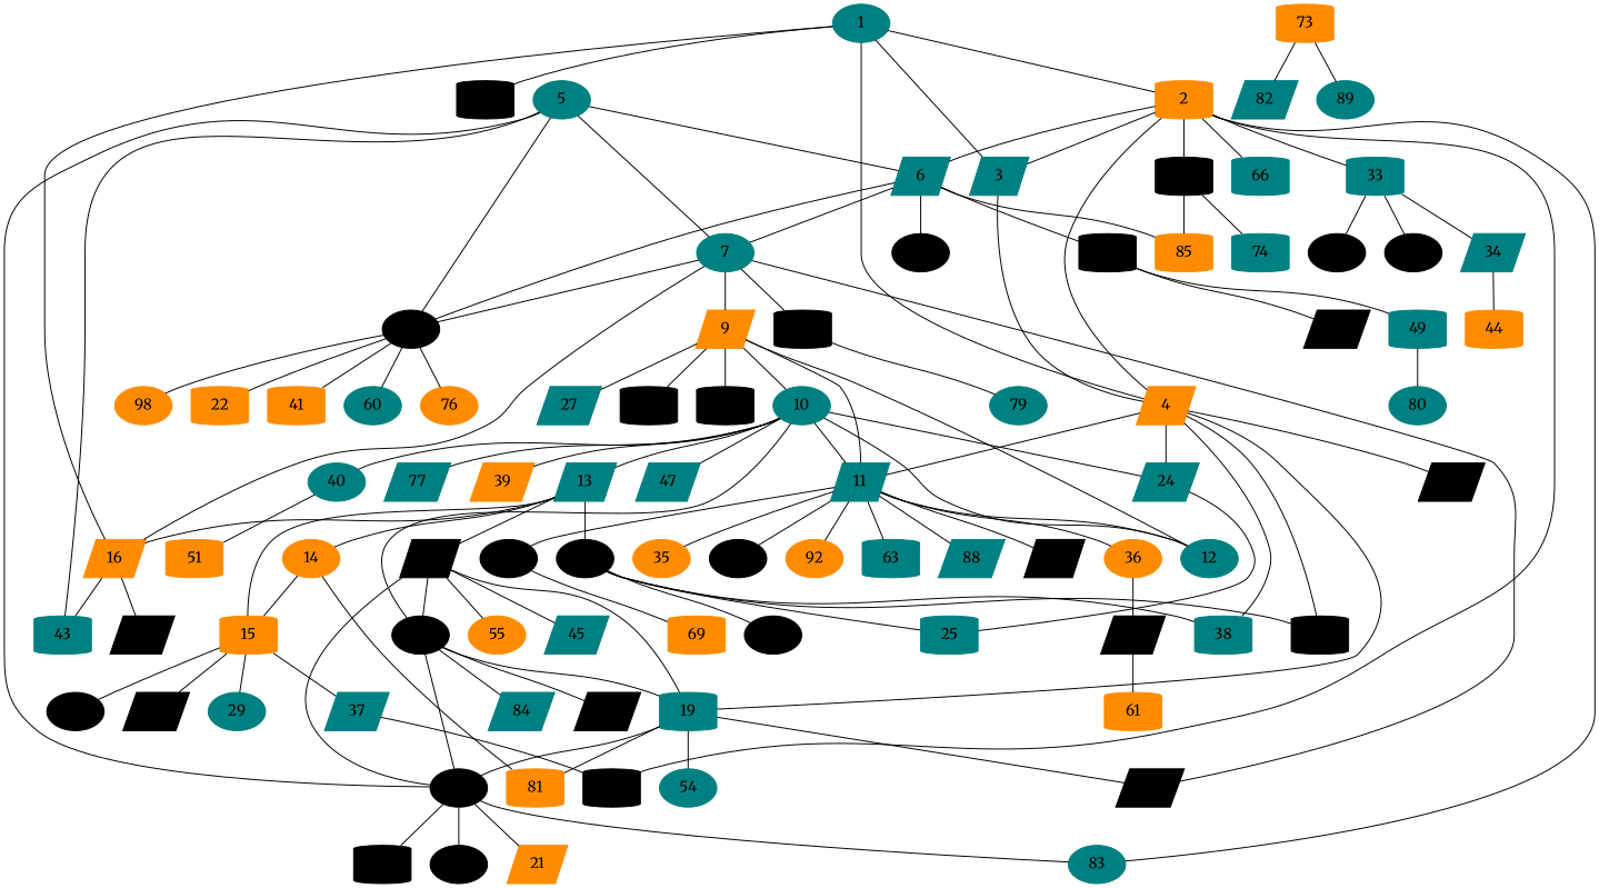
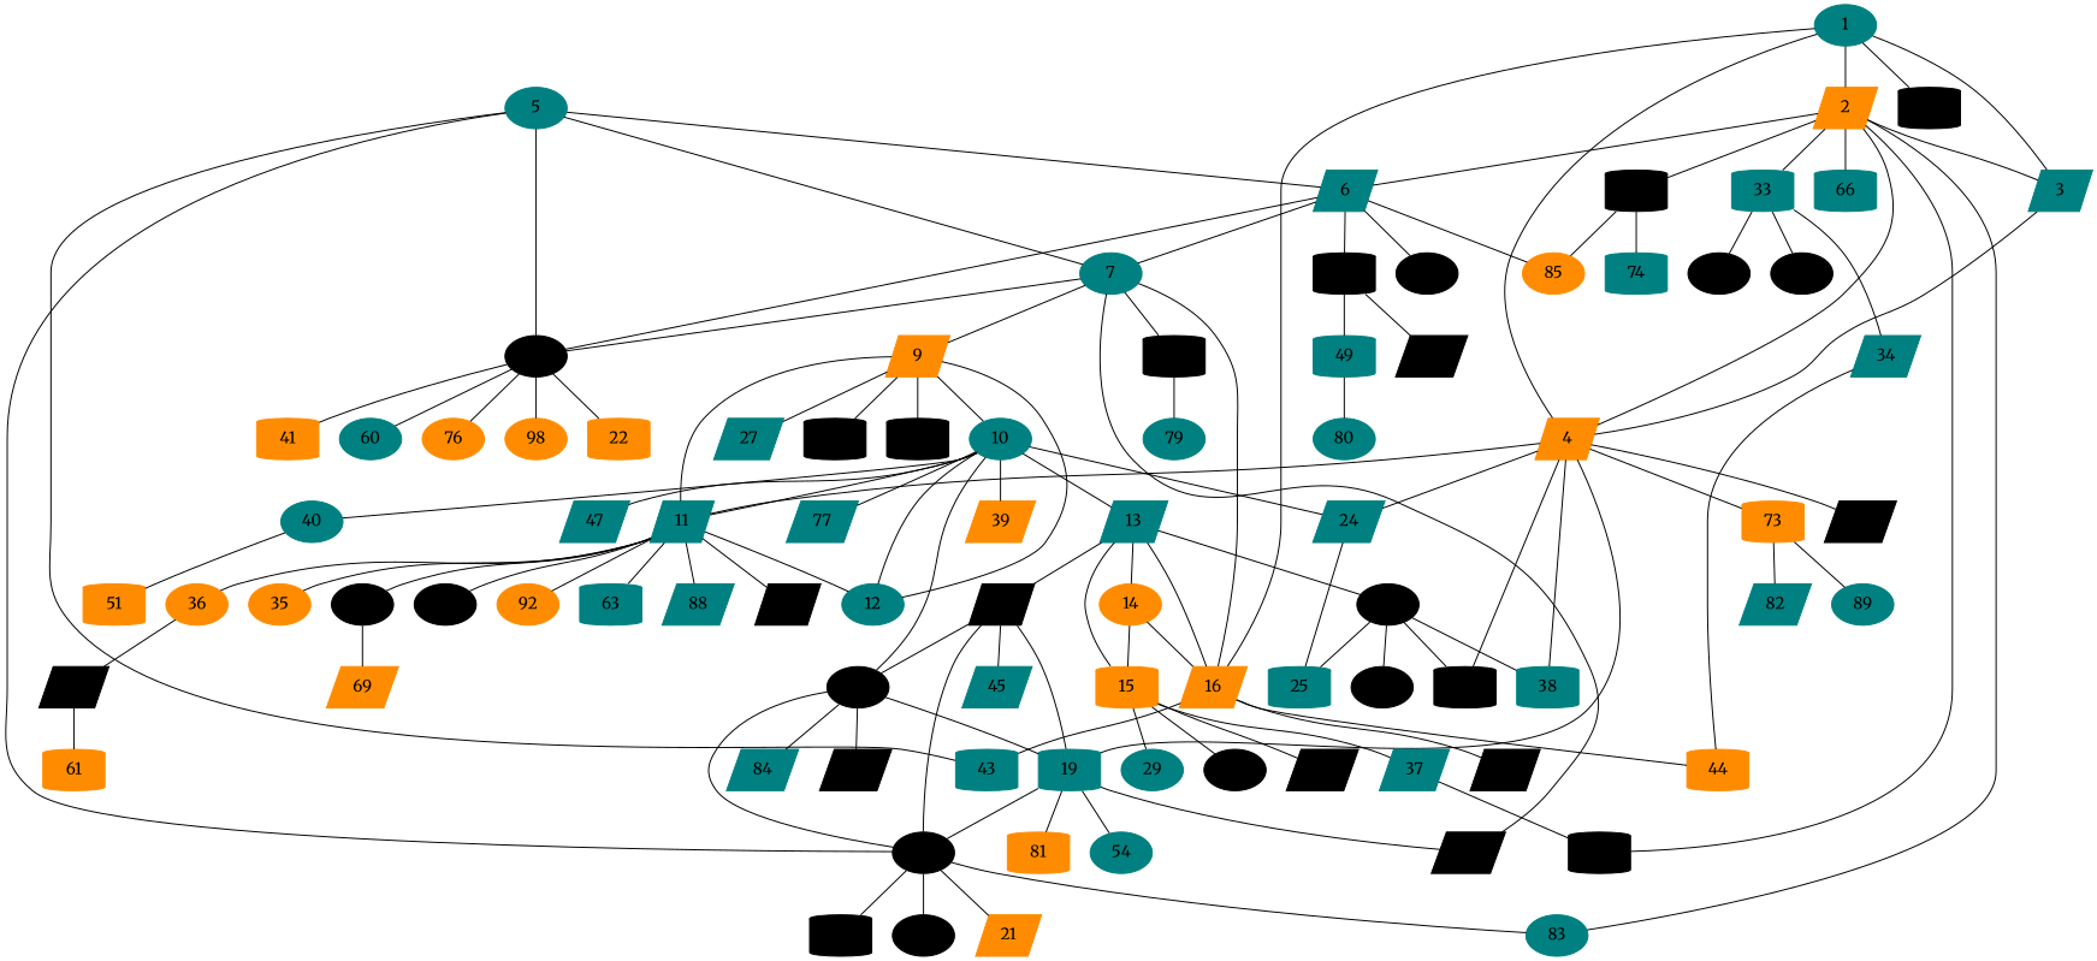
  graph {
    fontname=Merriweather
    node [color=teal fontname=Merriweather shape=ellipse style=filled]
    edge [fontname=Merriweather]
-   2 [color=darkorange shape=cylinder]
+   2 [color=darkorange shape=parallelogram]
    1
    3 [shape=parallelogram]
    4 [color=darkorange shape=parallelogram]
    16 [color=darkorange shape=parallelogram]
    30 [color=black shape=cylinder]
    6 [shape=parallelogram]
    33 [shape=cylinder]
    57 [color=black shape=cylinder]
    58 [color=black shape=cylinder]
    66 [shape=cylinder]
    83
    11 [shape=parallelogram]
    19 [shape=cylinder]
    24 [shape=parallelogram]
    38 [shape=cylinder]
    64 [color=black shape=parallelogram]
    71 [color=black shape=cylinder]
    73 [color=darkorange shape=cylinder]
    43 [shape=cylinder]
    44 [color=darkorange shape=cylinder]
    72 [color=black shape=parallelogram]
    7
    8 [color=black]
    26 [color=black shape=cylinder]
    28 [color=black]
-   85 [color=darkorange shape=cylinder]
+   85 [color=darkorange]
    34 [shape=parallelogram]
    53 [color=black]
    87 [color=black]
    74 [shape=cylinder]
    12
    31 [color=black shape=parallelogram]
    35 [color=darkorange]
    36 [color=darkorange]
    46 [color=black]
    n37 [color=darkorange label=92]
    56 [color=black]
    63 [shape=cylinder]
    88 [shape=parallelogram]
    20 [color=black]
    50 [color=black shape=parallelogram]
    54
    81 [color=darkorange shape=cylinder]
    25 [shape=cylinder]
    82 [shape=parallelogram]
    89
    5
    9 [color=darkorange shape=parallelogram]
    65 [color=black shape=cylinder]
    22 [color=darkorange shape=cylinder]
    41 [color=darkorange shape=cylinder]
    60
    76 [color=darkorange]
    n55 [color=darkorange label=98]
    21 [color=darkorange shape=parallelogram]
    42 [color=black shape=cylinder]
    75 [color=black]
    49 [shape=cylinder]
    70 [color=black shape=parallelogram]
    10
    27 [shape=parallelogram]
    32 [color=black shape=cylinder]
    86 [color=black shape=cylinder]
    79
    13 [shape=parallelogram]
    18 [color=black]
    39 [color=darkorange shape=parallelogram]
    40
    47 [shape=parallelogram]
    77 [shape=parallelogram]
    14 [color=darkorange]
    15 [color=darkorange shape=cylinder]
    17 [color=black shape=parallelogram]
    23 [color=black]
    68 [color=black shape=parallelogram]
    84 [shape=parallelogram]
    51 [color=darkorange shape=cylinder]
    59 [color=black shape=parallelogram]
-   69 [color=darkorange shape=cylinder]
+   69 [color=darkorange shape=parallelogram]
    29
    37 [shape=parallelogram]
    48 [color=black]
    62 [color=black shape=parallelogram]
    45 [shape=parallelogram]
-   55 [color=darkorange]
    67 [color=black]
    80
    61 [color=darkorange shape=cylinder]
    2 -- 3
    2 -- 4
    2 -- 6
    2 -- 33
    2 -- 57
    2 -- 58
    2 -- 66
    2 -- 83
    1 -- 2
    1 -- 3
    1 -- 4
    1 -- 16
    1 -- 30
    3 -- 4
    4 -- 11
    4 -- 19
    4 -- 24
    4 -- 38
    4 -- 64
    4 -- 71
+   4 -- 73
    16 -- 43
+   16 -- 44
    16 -- 72
    6 -- 7
    6 -- 8
    6 -- 26
    6 -- 28
    6 -- 85
    33 -- 34
    33 -- 53
    33 -- 87
    57 -- 85
    57 -- 74
    11 -- 12
    11 -- 31
    11 -- 35
    11 -- 36
    11 -- 46
    11 -- n37
    11 -- 56
    11 -- 63
    11 -- 88
    19 -- 20
    19 -- 50
    19 -- 54
    19 -- 81
    24 -- 25
    73 -- 82
    73 -- 89
    7 -- 16
    7 -- 8
    7 -- 50
    7 -- 9
    7 -- 65
    8 -- 22
    8 -- 41
    8 -- 60
    8 -- 76
    8 -- n55
    26 -- 49
    26 -- 70
    34 -- 44
    36 -- 59
    56 -- 69
    20 -- 83
    20 -- 21
    20 -- 42
    20 -- 75
    5 -- 6
    5 -- 43
    5 -- 7
    5 -- 8
    5 -- 20
    9 -- 11
    9 -- 12
    9 -- 10
    9 -- 27
    9 -- 32
    9 -- 86
    65 -- 79
    49 -- 80
    10 -- 11
    10 -- 24
    10 -- 12
    10 -- 13
    10 -- 18
    10 -- 39
    10 -- 40
    10 -- 47
    10 -- 77
    13 -- 16
    13 -- 14
    13 -- 15
    13 -- 17
    13 -- 23
    18 -- 19
    18 -- 20
    18 -- 68
    18 -- 84
    40 -- 51
-   14 -- 81
+   14 -- 16
    14 -- 15
    15 -- 29
    15 -- 37
    15 -- 48
    15 -- 62
    17 -- 19
    17 -- 20
    17 -- 18
    17 -- 45
-   17 -- 55
    23 -- 38
    23 -- 71
    23 -- 25
    23 -- 67
    59 -- 61
    37 -- 58
  }
